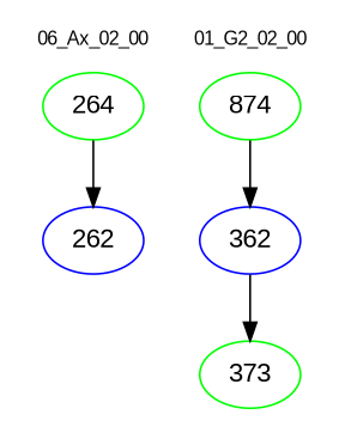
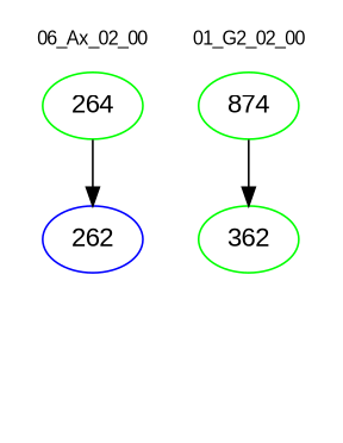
  digraph {
    fontname="Liberation Sans"
    node [color=green fontname="Liberation Sans"]
    edge [color=black fontname="Liberation Sans"]
    n1 [label=264]
    n2 [color=blue label=262]
    n3 [label=874]
-   n4 [color=blue label=362]
-   n5 [label=373]
+   n4 [label=362]
    subgraph cluster_1 {
      color=white
      fontsize=10
      label="06_Ax_02_00"
      n1
      n2
    }
    subgraph cluster_2 {
      color=white
      fontsize=10
      label="01_G2_02_00"
      n3
      n4
-     n5
    }
    n1 -> n2
    n3 -> n4
-   n4 -> n5
  }
